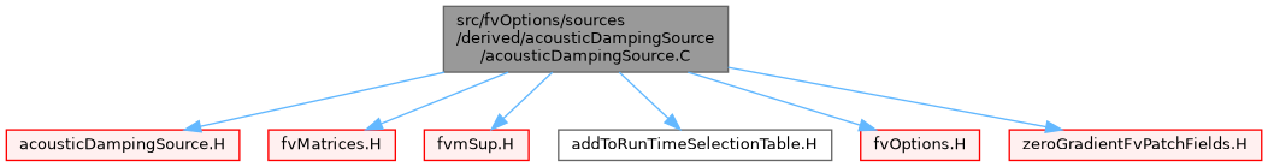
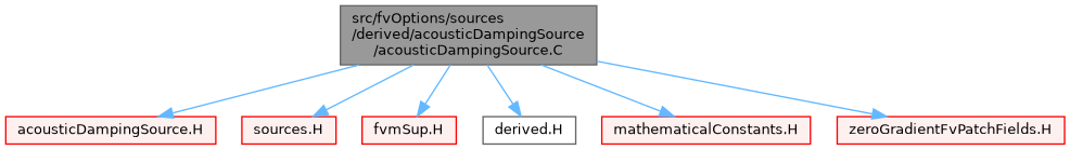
  digraph {
    node [color=red fillcolor="#FFF0F0" fontname=Helvetica fontsize=10 shape=box style=filled]
    edge [color=steelblue1 fontname=Helvetica fontsize=10 labelfontname=Helvetica labelfontsize=10 style=solid]
    n1 [color=gray40 fillcolor=grey60 fontcolor=black height=0.2 label="src/fvOptions/sources\l/derived/acousticDampingSource\l/acousticDampingSource.C" width=0.4]
    n2 [height=0.2 label="acousticDampingSource.H" width=0.4]
-   n3 [height=0.2 label="fvMatrices.H" width=0.4]
+   n3 [height=0.2 label="sources.H" width=0.4]
    n4 [height=0.2 label="fvmSup.H" width=0.4]
-   n5 [color=grey40 fillcolor=white height=0.2 label="addToRunTimeSelectionTable.H" width=0.4]
-   n6 [height=0.2 label="fvOptions.H" width=0.4]
+   n5 [color=grey40 fillcolor=white height=0.2 label="derived.H" width=0.4]
+   n6 [height=0.2 label="mathematicalConstants.H" width=0.4]
    n7 [height=0.2 label="zeroGradientFvPatchFields.H" width=0.4]
    n1 -> n2
    n1 -> n3
    n1 -> n4
    n1 -> n5
    n1 -> n6
    n1 -> n7
  }
